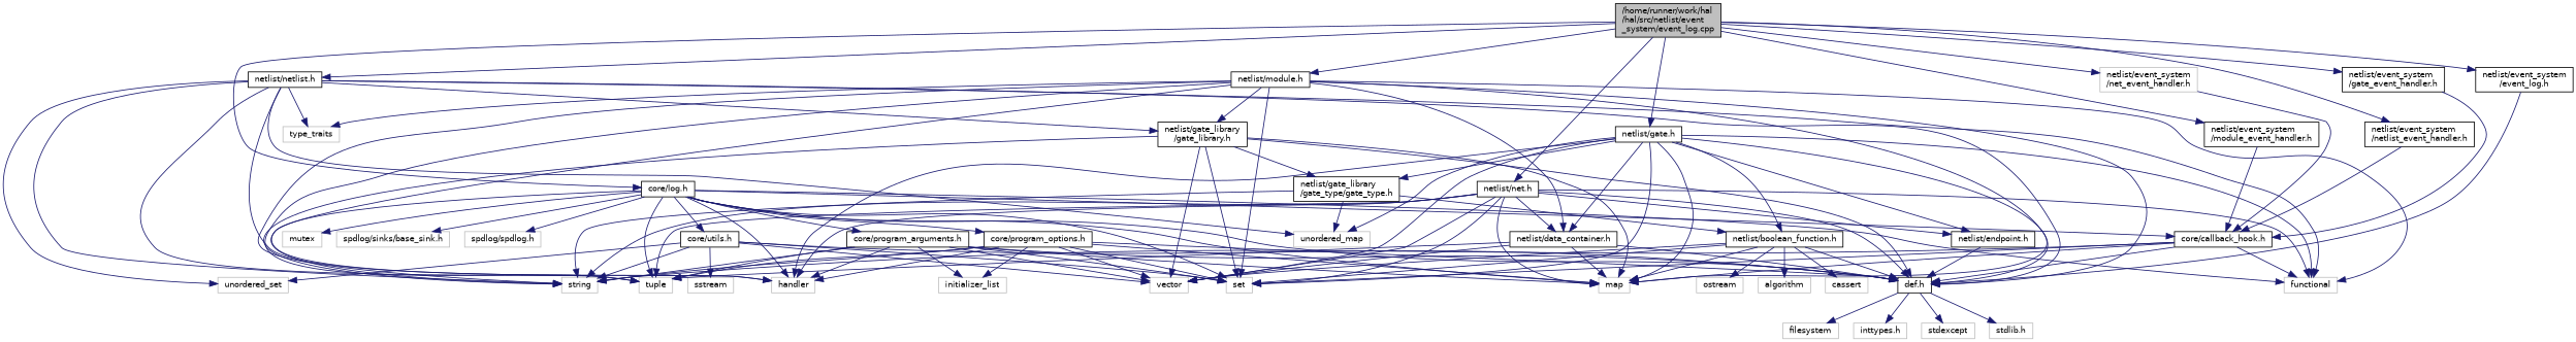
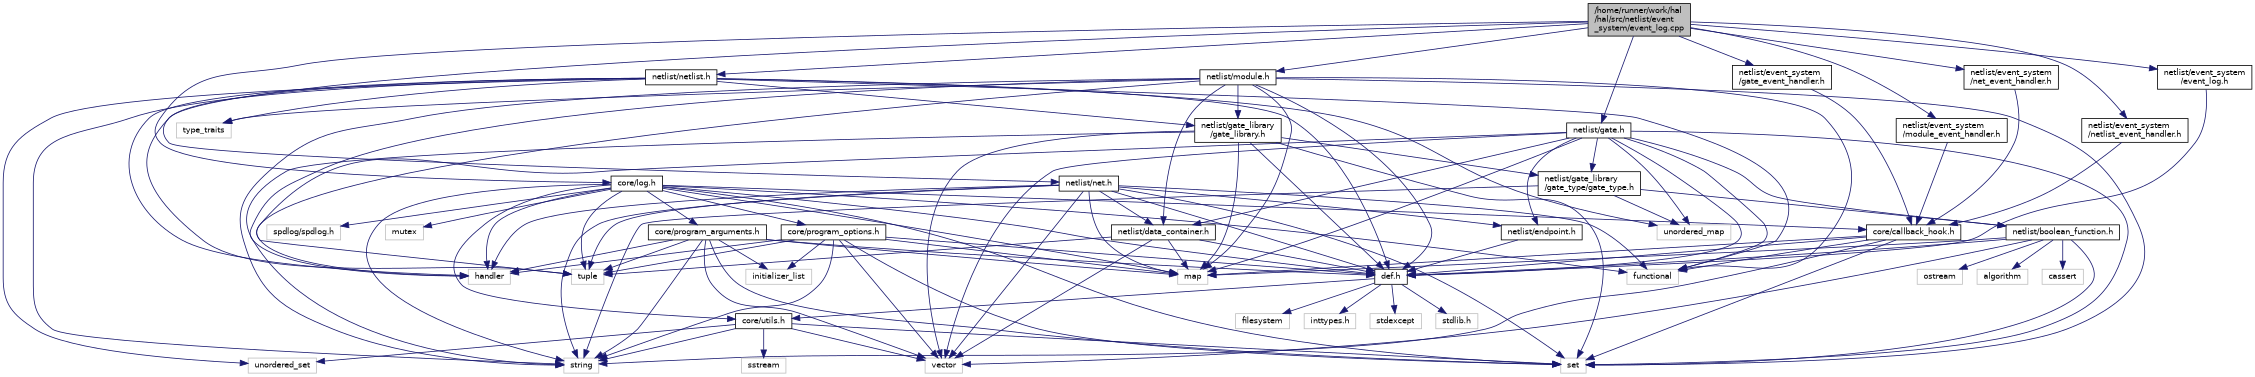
  digraph {
    node [color=grey75 fillcolor=white fontname=Helvetica fontsize=10 shape=record style=filled]
    edge [color=midnightblue fontname=Helvetica fontsize=10 labelfontname=Helvetica labelfontsize=10 style=solid]
    n1 [color=black fillcolor=grey75 fontcolor=black height=0.2 label="/home/runner/work/hal\l/hal/src/netlist/event\l_system/event_log.cpp" width=0.4]
    n2 [color=black height=0.2 label="netlist/event_system\l/event_log.h" width=0.4]
    n3 [color=black height=0.2 label="core/log.h" width=0.4]
    n4 [color=black height=0.2 label="netlist/gate.h" width=0.4]
    n5 [color=black height=0.2 label="netlist/module.h" width=0.4]
    n6 [color=black height=0.2 label="netlist/net.h" width=0.4]
    n7 [color=black height=0.2 label="netlist/netlist.h" width=0.4]
    n8 [color=black height=0.2 label="netlist/event_system\l/gate_event_handler.h" width=0.4]
    n9 [color=black height=0.2 label="netlist/event_system\l/module_event_handler.h" width=0.4]
-   n10 [height=0.2 label="netlist/event_system\l/net_event_handler.h" width=0.4]
+   n10 [color=black height=0.2 label="netlist/event_system\l/net_event_handler.h" width=0.4]
    n11 [color=black height=0.2 label="netlist/event_system\l/netlist_event_handler.h" width=0.4]
    n12 [color=black height=0.2 label="def.h" width=0.4]
    n13 [color=black height=0.2 label="core/callback_hook.h" width=0.4]
    n14 [height=0.2 label=functional width=0.4]
    n15 [height=0.2 label=map width=0.4]
    n16 [height=0.2 label=set width=0.4]
    n17 [height=0.2 label=string width=0.4]
    n18 [color=black height=0.2 label="core/program_arguments.h" width=0.4]
    n19 [height=0.2 label=handler width=0.4]
    n20 [height=0.2 label=tuple width=0.4]
    n21 [color=black height=0.2 label="core/program_options.h" width=0.4]
    n22 [color=black height=0.2 label="core/utils.h" width=0.4]
    n23 [height=0.2 label=mutex width=0.4]
-   n24 [height=0.2 label="spdlog/sinks/base_sink.h" width=0.4]
    n25 [height=0.2 label="spdlog/spdlog.h" width=0.4]
    n26 [height=0.2 label=vector width=0.4]
    n27 [color=black height=0.2 label="netlist/boolean_function.h" width=0.4]
    n28 [color=black height=0.2 label="netlist/data_container.h" width=0.4]
    n29 [color=black height=0.2 label="netlist/endpoint.h" width=0.4]
    n30 [color=black height=0.2 label="netlist/gate_library\l/gate_type/gate_type.h" width=0.4]
    n31 [height=0.2 label=unordered_map width=0.4]
    n32 [color=black height=0.2 label="netlist/gate_library\l/gate_library.h" width=0.4]
    n33 [height=0.2 label=type_traits width=0.4]
    n34 [height=0.2 label=unordered_set width=0.4]
    n35 [height=0.2 label=filesystem width=0.4]
    n36 [height=0.2 label="inttypes.h" width=0.4]
    n37 [height=0.2 label=stdexcept width=0.4]
    n38 [height=0.2 label="stdlib.h" width=0.4]
    n39 [height=0.2 label=initializer_list width=0.4]
    n40 [height=0.2 label=sstream width=0.4]
    n41 [height=0.2 label=algorithm width=0.4]
    n42 [height=0.2 label=cassert width=0.4]
    n43 [height=0.2 label=ostream width=0.4]
    n1 -> n2
    n1 -> n3
    n1 -> n4
    n1 -> n5
    n1 -> n6
    n1 -> n7
    n1 -> n8
    n1 -> n9
    n1 -> n10
    n1 -> n11
    n2 -> n12
    n3 -> n12
    n3 -> n13
    n3 -> n14
    n3 -> n15
    n3 -> n16
    n3 -> n17
    n3 -> n18
    n3 -> n19
    n3 -> n20
    n3 -> n21
    n3 -> n22
    n3 -> n23
-   n3 -> n24
    n3 -> n25
    n4 -> n12
    n4 -> n14
    n4 -> n15
    n4 -> n16
    n4 -> n19
    n4 -> n26
    n4 -> n27
    n4 -> n28
    n4 -> n29
    n4 -> n30
    n4 -> n31
    n5 -> n12
    n5 -> n14
    n5 -> n15
    n5 -> n16
    n5 -> n17
    n5 -> n19
    n5 -> n20
    n5 -> n28
    n5 -> n32
    n5 -> n33
    n6 -> n12
    n6 -> n14
    n6 -> n15
    n6 -> n16
    n6 -> n17
    n6 -> n19
    n6 -> n20
    n6 -> n26
    n6 -> n28
    n6 -> n29
    n7 -> n12
    n7 -> n14
    n7 -> n17
    n7 -> n19
    n7 -> n20
    n7 -> n31
    n7 -> n32
    n7 -> n33
    n7 -> n34
    n8 -> n13
    n9 -> n13
    n10 -> n13
    n11 -> n13
    n12 -> n35
    n12 -> n36
    n12 -> n37
    n12 -> n38
    n13 -> n12
    n13 -> n14
    n13 -> n15
    n13 -> n16
    n13 -> n17
    n18 -> n12
    n18 -> n15
    n18 -> n16
    n18 -> n17
    n18 -> n19
    n18 -> n20
    n18 -> n26
    n18 -> n39
    n21 -> n12
    n21 -> n15
    n21 -> n16
    n21 -> n17
    n21 -> n19
    n21 -> n20
    n21 -> n26
    n21 -> n39
-   n22 -> n12
+   n12 -> n22
    n22 -> n16
    n22 -> n17
    n22 -> n26
    n22 -> n34
    n22 -> n40
    n27 -> n12
    n27 -> n15
    n27 -> n16
    n27 -> n26
    n27 -> n41
    n27 -> n42
    n27 -> n43
    n28 -> n12
    n28 -> n15
    n28 -> n20
    n28 -> n26
    n29 -> n12
    n30 -> n17
    n30 -> n27
    n30 -> n31
    n32 -> n12
    n32 -> n15
    n32 -> n16
    n32 -> n17
    n32 -> n26
    n32 -> n30
  }
